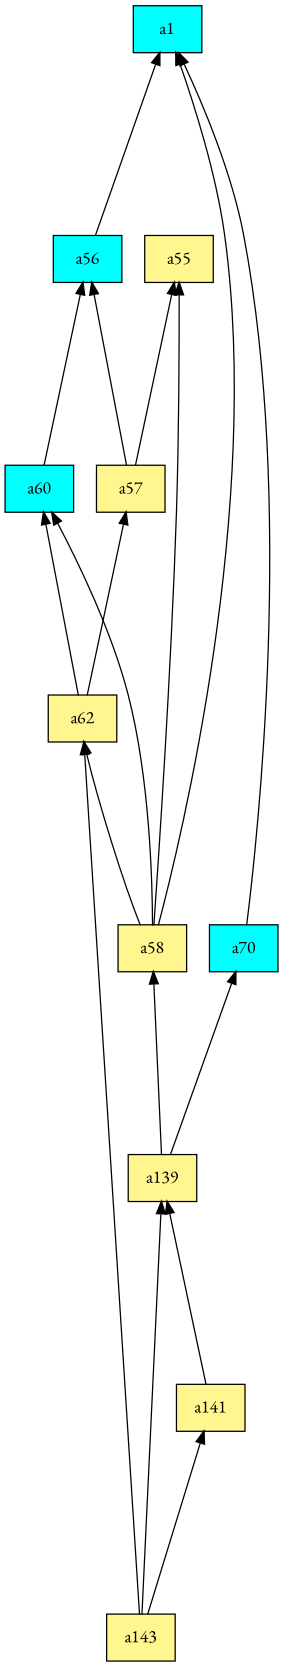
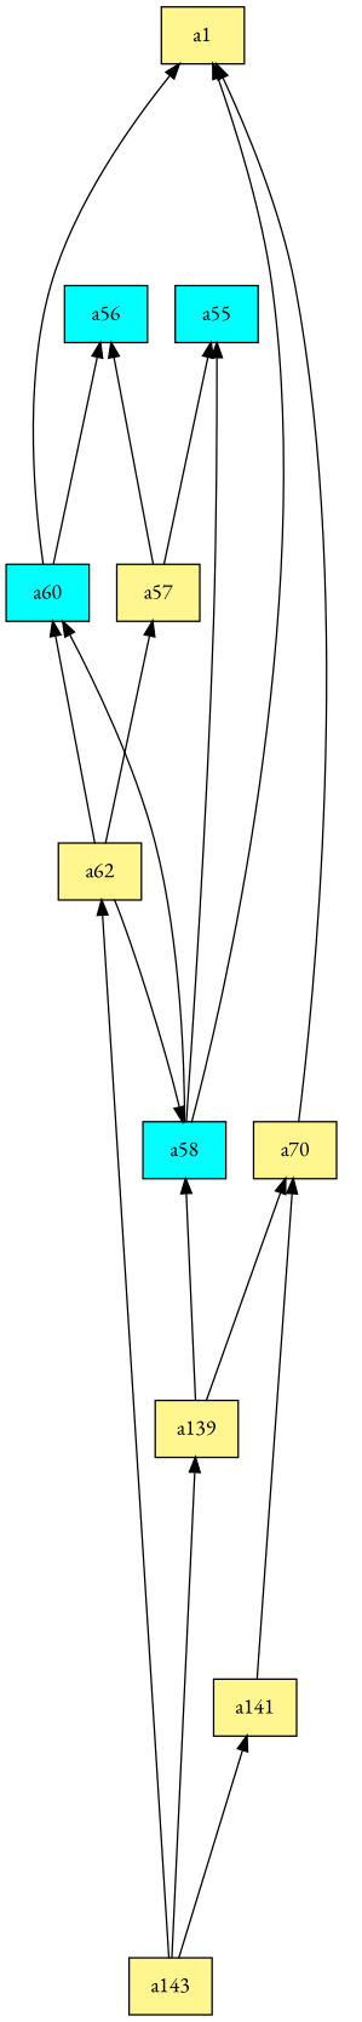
  digraph {
    fontname="EB Garamond"
    rankdir=BT
    ranksep=2.0
    node [fillcolor=cyan fontname="EB Garamond" shape=record style=filled]
    edge [fontname="EB Garamond"]
-   n1 [fillcolor=khaki1 label="{a58}"]
-   n2 [label="{a1}"]
-   n3 [fillcolor=khaki1 label="{a55}"]
+   n1 [label="{a58}"]
+   n2 [fillcolor=khaki1 label="{a1}"]
+   n3 [label="{a55}"]
    n4 [label="{a60}"]
    n5 [label="{a56}"]
    n6 [fillcolor=khaki1 label="{a57}"]
    n7 [fillcolor=khaki1 label="{a141}"]
-   n8 [label="{a70}"]
+   n8 [fillcolor=khaki1 label="{a70}"]
    n9 [fillcolor=khaki1 label="{a62}"]
    n10 [fillcolor=khaki1 label="{a143}"]
    n11 [fillcolor=khaki1 label="{a139}"]
    n1 -> n2
    n1 -> n3
    n1 -> n4
-   n5 -> n2
+   n4 -> n2
    n4 -> n5
    n6 -> n3
    n6 -> n5
-   n7 -> n11
+   n7 -> n8
    n8 -> n2
-   n1 -> n9
+   n9 -> n1
    n9 -> n4
    n9 -> n6
    n10 -> n7
    n10 -> n9
    n10 -> n11
    n11 -> n1
    n11 -> n8
  }
